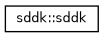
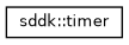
  digraph {
    rankdir=LR
-   n1 [color=black fillcolor=white fontname=Helvetica fontsize=10 height=0.2 label="sddk::sddk" shape=record style=filled width=0.4]
+   n1 [color=black fillcolor=white fontname=Helvetica fontsize=10 height=0.2 label="sddk::timer" shape=record style=filled width=0.4]
  }
